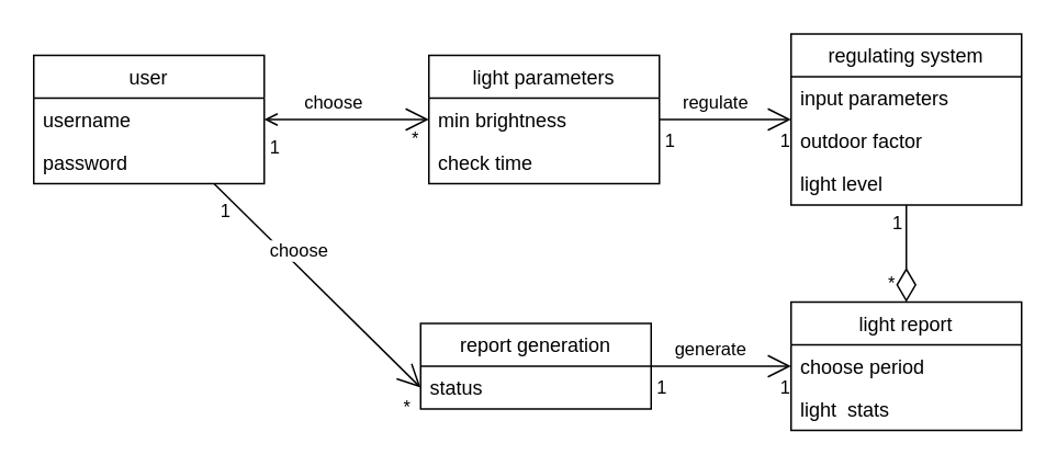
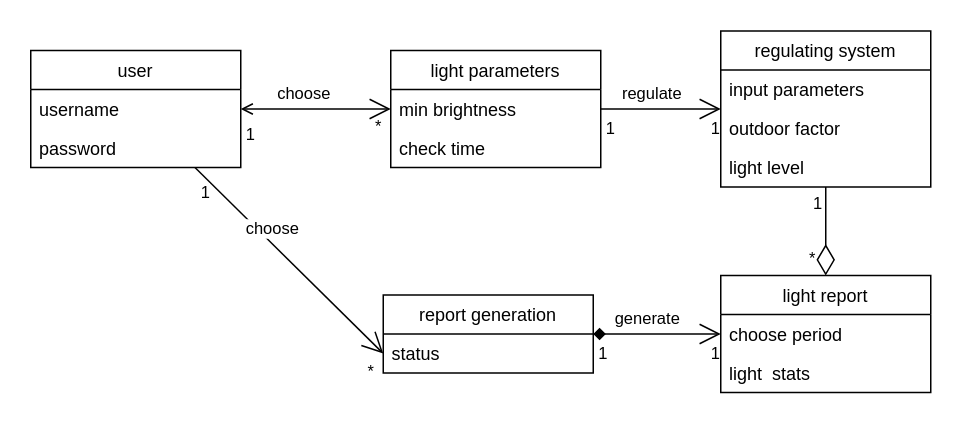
  <mxCell id="0" />
  <mxCell id="1" parent="0" />
  <mxCell id="2" value="user" style="swimlane;fontStyle=0;childLayout=stackLayout;horizontal=1;startSize=26;fillColor=none;horizontalStack=0;resizeParent=1;resizeParentMax=0;resizeLast=0;collapsible=1;marginBottom=0;" vertex="1" parent="1"><mxGeometry x="20" y="33" width="140" height="78" as="geometry" /></mxCell>
  <mxCell id="3" value="username" style="text;strokeColor=none;fillColor=none;align=left;verticalAlign=top;spacingLeft=4;spacingRight=4;overflow=hidden;rotatable=0;points=[[0,0.5],[1,0.5]];portConstraint=eastwest;" vertex="1" parent="2"><mxGeometry y="26" width="140" height="26" as="geometry" /></mxCell>
  <mxCell id="4" value="password" style="text;strokeColor=none;fillColor=none;align=left;verticalAlign=top;spacingLeft=4;spacingRight=4;overflow=hidden;rotatable=0;points=[[0,0.5],[1,0.5]];portConstraint=eastwest;" vertex="1" parent="2"><mxGeometry y="52" width="140" height="26" as="geometry" /></mxCell>
  <mxCell id="5" value="light parameters" style="swimlane;fontStyle=0;childLayout=stackLayout;horizontal=1;startSize=26;fillColor=none;horizontalStack=0;resizeParent=1;resizeParentMax=0;resizeLast=0;collapsible=1;marginBottom=0;" vertex="1" parent="1"><mxGeometry x="260" y="33" width="140" height="78" as="geometry" /></mxCell>
  <mxCell id="6" value="min brightness" style="text;strokeColor=none;fillColor=none;align=left;verticalAlign=top;spacingLeft=4;spacingRight=4;overflow=hidden;rotatable=0;points=[[0,0.5],[1,0.5]];portConstraint=eastwest;" vertex="1" parent="5"><mxGeometry y="26" width="140" height="26" as="geometry" /></mxCell>
  <mxCell id="7" value="check time" style="text;strokeColor=none;fillColor=none;align=left;verticalAlign=top;spacingLeft=4;spacingRight=4;overflow=hidden;rotatable=0;points=[[0,0.5],[1,0.5]];portConstraint=eastwest;" vertex="1" parent="5"><mxGeometry y="52" width="140" height="26" as="geometry" /></mxCell>
  <mxCell id="8" value="" style="endArrow=open;html=1;startSize=12;startArrow=open;startFill=0;entryX=1;entryY=0.5;entryDx=0;entryDy=0;exitX=0;exitY=0.5;exitDx=0;exitDy=0;" edge="1" parent="1" source="6" target="2"><mxGeometry relative="1" as="geometry"><mxPoint x="180" y="63" as="sourcePoint" /><mxPoint x="80" y="59" as="targetPoint" /></mxGeometry></mxCell>
  <mxCell id="9" value="*" style="edgeLabel;resizable=0;html=1;align=left;verticalAlign=bottom;" connectable="0" vertex="1" parent="8"><mxGeometry x="-1" relative="1" as="geometry"><mxPoint x="-12" y="20" as="offset" /></mxGeometry></mxCell>
  <mxCell id="10" value="1" style="edgeLabel;resizable=0;html=1;align=right;verticalAlign=bottom;" connectable="0" vertex="1" parent="8"><mxGeometry x="1" relative="1" as="geometry"><mxPoint x="10" y="25" as="offset" /></mxGeometry></mxCell>
  <mxCell id="11" value="choose" style="edgeLabel;html=1;align=center;verticalAlign=middle;resizable=0;points=[];" vertex="1" connectable="0" parent="8"><mxGeometry x="0.17" y="2" relative="1" as="geometry"><mxPoint y="-13" as="offset" /></mxGeometry></mxCell>
  <mxCell id="12" value="regulating system" style="swimlane;fontStyle=0;childLayout=stackLayout;horizontal=1;startSize=26;fillColor=none;horizontalStack=0;resizeParent=1;resizeParentMax=0;resizeLast=0;collapsible=1;marginBottom=0;" vertex="1" parent="1"><mxGeometry x="480" y="20" width="140" height="104" as="geometry" /></mxCell>
  <mxCell id="13" value="input parameters" style="text;strokeColor=none;fillColor=none;align=left;verticalAlign=top;spacingLeft=4;spacingRight=4;overflow=hidden;rotatable=0;points=[[0,0.5],[1,0.5]];portConstraint=eastwest;" vertex="1" parent="12"><mxGeometry y="26" width="140" height="26" as="geometry" /></mxCell>
  <mxCell id="14" value="outdoor factor" style="text;strokeColor=none;fillColor=none;align=left;verticalAlign=top;spacingLeft=4;spacingRight=4;overflow=hidden;rotatable=0;points=[[0,0.5],[1,0.5]];portConstraint=eastwest;" vertex="1" parent="12"><mxGeometry y="52" width="140" height="26" as="geometry" /></mxCell>
  <mxCell id="15" value="light level" style="text;strokeColor=none;fillColor=none;align=left;verticalAlign=top;spacingLeft=4;spacingRight=4;overflow=hidden;rotatable=0;points=[[0,0.5],[1,0.5]];portConstraint=eastwest;" vertex="1" parent="12"><mxGeometry y="78" width="140" height="26" as="geometry" /></mxCell>
  <mxCell id="16" value="" style="endArrow=none;html=1;startSize=12;startArrow=open;startFill=0;" edge="1" parent="1" source="12" target="5"><mxGeometry relative="1" as="geometry"><mxPoint x="480" y="13" as="sourcePoint" /><mxPoint x="380" y="13" as="targetPoint" /></mxGeometry></mxCell>
  <mxCell id="17" value="1" style="edgeLabel;resizable=0;html=1;align=right;verticalAlign=bottom;" connectable="0" vertex="1" parent="16"><mxGeometry x="1" relative="1" as="geometry"><mxPoint x="10" y="21" as="offset" /></mxGeometry></mxCell>
  <mxCell id="18" value="regulate" style="edgeLabel;html=1;align=center;verticalAlign=middle;resizable=0;points=[];" vertex="1" connectable="0" parent="16"><mxGeometry x="0.17" y="2" relative="1" as="geometry"><mxPoint y="-13" as="offset" /></mxGeometry></mxCell>
  <mxCell id="19" value="light report" style="swimlane;fontStyle=0;childLayout=stackLayout;horizontal=1;startSize=26;fillColor=none;horizontalStack=0;resizeParent=1;resizeParentMax=0;resizeLast=0;collapsible=1;marginBottom=0;" vertex="1" parent="1"><mxGeometry x="480" y="183" width="140" height="78" as="geometry" /></mxCell>
  <mxCell id="20" value="choose period&#10;" style="text;strokeColor=none;fillColor=none;align=left;verticalAlign=top;spacingLeft=4;spacingRight=4;overflow=hidden;rotatable=0;points=[[0,0.5],[1,0.5]];portConstraint=eastwest;" vertex="1" parent="19"><mxGeometry y="26" width="140" height="26" as="geometry" /></mxCell>
  <mxCell id="21" value="light  stats" style="text;strokeColor=none;fillColor=none;align=left;verticalAlign=top;spacingLeft=4;spacingRight=4;overflow=hidden;rotatable=0;points=[[0,0.5],[1,0.5]];portConstraint=eastwest;" vertex="1" parent="19"><mxGeometry y="52" width="140" height="26" as="geometry" /></mxCell>
  <mxCell id="22" value="" style="endArrow=none;html=1;endSize=12;startArrow=diamondThin;startSize=18;startFill=0;" edge="1" parent="1" source="19" target="12"><mxGeometry relative="1" as="geometry"><mxPoint x="430" y="203" as="sourcePoint" /><mxPoint x="430" y="73" as="targetPoint" /></mxGeometry></mxCell>
  <mxCell id="23" value="*" style="edgeLabel;html=1;align=center;verticalAlign=middle;resizable=0;points=[];" vertex="1" connectable="0" parent="22"><mxGeometry x="-0.599" y="6" relative="1" as="geometry"><mxPoint x="-4" as="offset" /></mxGeometry></mxCell>
  <mxCell id="24" value="1" style="edgeLabel;resizable=0;html=1;align=left;verticalAlign=bottom;" connectable="0" vertex="1" parent="1"><mxGeometry x="540" y="143" as="geometry" /></mxCell>
  <mxCell id="25" value="report generation" style="swimlane;fontStyle=0;childLayout=stackLayout;horizontal=1;startSize=26;fillColor=none;horizontalStack=0;resizeParent=1;resizeParentMax=0;resizeLast=0;collapsible=1;marginBottom=0;" vertex="1" parent="1"><mxGeometry x="255" y="196" width="140" height="52" as="geometry" /></mxCell>
  <mxCell id="26" value="status" style="text;strokeColor=none;fillColor=none;align=left;verticalAlign=top;spacingLeft=4;spacingRight=4;overflow=hidden;rotatable=0;points=[[0,0.5],[1,0.5]];portConstraint=eastwest;" vertex="1" parent="25"><mxGeometry y="26" width="140" height="26" as="geometry" /></mxCell>
  <mxCell id="27" value="" style="endArrow=none;html=1;startSize=12;startArrow=open;startFill=0;exitX=0;exitY=0.5;exitDx=0;exitDy=0;" edge="1" source="26" parent="1" target="2"><mxGeometry relative="1" as="geometry"><mxPoint x="210" y="253" as="sourcePoint" /><mxPoint x="190" y="262" as="targetPoint" /></mxGeometry></mxCell>
  <mxCell id="28" value="*" style="edgeLabel;resizable=0;html=1;align=left;verticalAlign=bottom;" connectable="0" vertex="1" parent="27"><mxGeometry x="-1" relative="1" as="geometry"><mxPoint x="-12" y="20" as="offset" /></mxGeometry></mxCell>
  <mxCell id="29" value="1" style="edgeLabel;resizable=0;html=1;align=right;verticalAlign=bottom;" connectable="0" vertex="1" parent="27"><mxGeometry x="1" relative="1" as="geometry"><mxPoint x="10" y="25" as="offset" /></mxGeometry></mxCell>
  <mxCell id="30" value="choose" style="edgeLabel;html=1;align=center;verticalAlign=middle;resizable=0;points=[];" vertex="1" connectable="0" parent="27"><mxGeometry x="0.17" y="2" relative="1" as="geometry"><mxPoint y="-13" as="offset" /></mxGeometry></mxCell>
  <mxCell id="31" value="1" style="edgeLabel;resizable=0;html=1;align=right;verticalAlign=bottom;" connectable="0" vertex="1" parent="1"><mxGeometry x="480" y="93" as="geometry" /></mxCell>
- <mxCell id="32" value="" style="endArrow=none;html=1;startSize=12;startArrow=open;startFill=0;" edge="1" parent="1" source="19" target="25"><mxGeometry relative="1" as="geometry"><mxPoint x="440" y="182" as="sourcePoint" /><mxPoint x="360" y="182" as="targetPoint" /></mxGeometry></mxCell>
+ <mxCell id="32" value="" style="endArrow=diamond;html=1;startSize=12;startArrow=open;startFill=0;" edge="1" parent="1" source="19" target="25"><mxGeometry relative="1" as="geometry"><mxPoint x="440" y="182" as="sourcePoint" /><mxPoint x="360" y="182" as="targetPoint" /></mxGeometry></mxCell>
  <mxCell id="33" value="1" style="edgeLabel;resizable=0;html=1;align=right;verticalAlign=bottom;" connectable="0" vertex="1" parent="32"><mxGeometry x="1" relative="1" as="geometry"><mxPoint x="10" y="21" as="offset" /></mxGeometry></mxCell>
  <mxCell id="34" value="generate" style="edgeLabel;html=1;align=center;verticalAlign=middle;resizable=0;points=[];" vertex="1" connectable="0" parent="32"><mxGeometry x="0.17" y="2" relative="1" as="geometry"><mxPoint y="-13" as="offset" /></mxGeometry></mxCell>
  <mxCell id="35" value="1" style="edgeLabel;resizable=0;html=1;align=right;verticalAlign=bottom;" connectable="0" vertex="1" parent="1"><mxGeometry x="480" y="243" as="geometry" /></mxCell>
